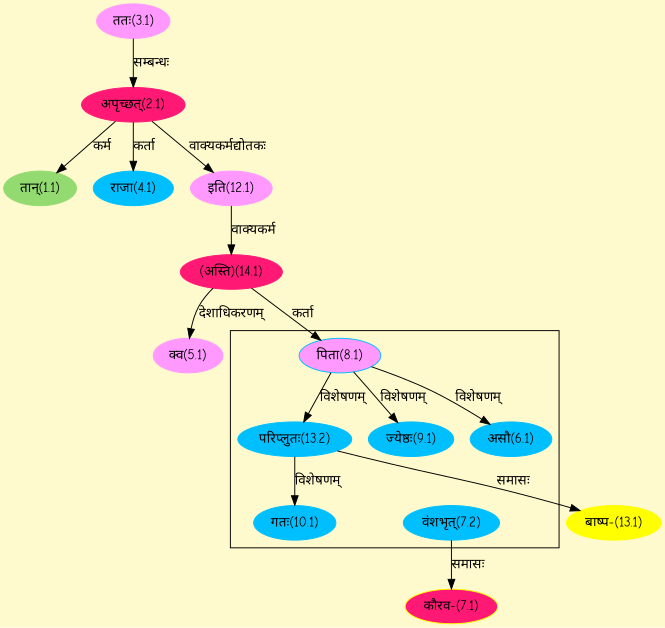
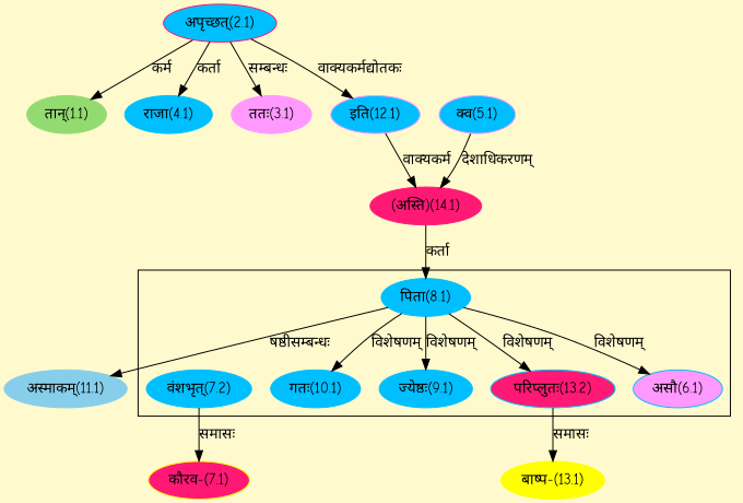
  digraph {
    bgcolor=lemonchiffon1
    compound=true
    fontname="Comic Neue"
    rankdir=BT
    node [color="#00BFFF" fontname="Comic Neue" style=filled]
    edge [dir=back fontname="Comic Neue"]
-   n1 [label="असौ(6.1)"]
-   n2 [label="पिता(8.1)" fillcolor="#FF99FF"]
+   n1 [label="असौ(6.1)" fillcolor="#FF99FF"]
+   n2 [label="पिता(8.1)"]
    n3 [label="वंशभृत्(7.2)"]
    n4 [label="ज्येष्ठः(9.1)"]
    n5 [label="गतः(10.1)"]
-   n6 [label="परिप्लुतः(13.2)"]
+   n6 [label="परिप्लुतः(13.2)" fillcolor="#FF1975"]
    n7 [color="#FF1975" label="(अस्ति)(14.1)"]
-   n8 [color="#FF99FF" label="इति(12.1)"]
+   n8 [color="#FF99FF" label="इति(12.1)" fillcolor="#00BFFF"]
    n9 [color="#93DB70" label="तान्(1.1)"]
-   n10 [color="#FF1975" label="अपृच्छत्(2.1)"]
+   n10 [color="#FF1975" label="अपृच्छत्(2.1)" fillcolor="#00BFFF"]
    n11 [label="राजा(4.1)"]
    n12 [color="#FF99FF" label="ततः(3.1)"]
-   n13 [color="#FF99FF" label="क्व(5.1)"]
+   n13 [color="#FF99FF" label="क्व(5.1)" fillcolor="#00BFFF"]
    n14 [color="#FFFF00" fillcolor="#FF1975" label="कौरव-(7.1)"]
+   n15 [color="#87CEEB" label="अस्माकम्(11.1)"]
    n16 [color="#FFFF00" label="बाष्प-(13.1)"]
    subgraph cluster_1 {
      n1
      n2
      n3
      n4
      n5
      n6
    }
    n1 -> n2 [label="विशेषणम्"]
    n2 -> n7 [label="कर्ता"]
    n4 -> n2 [label="विशेषणम्"]
-   n5 -> n6 [label="विशेषणम्"]
+   n5 -> n2 [label="विशेषणम्"]
    n6 -> n2 [label="विशेषणम्"]
    n7 -> n8 [label="वाक्यकर्म"]
    n8 -> n10 [label="वाक्यकर्मद्योतकः"]
    n9 -> n10 [label="कर्म"]
    n11 -> n10 [label="कर्ता"]
-   n10 -> n12 [label="सम्बन्धः"]
-   n13 -> n7 [label="देशाधिकरणम्"]
+   n12 -> n10 [label="सम्बन्धः"]
+   n7 -> n13 [label="देशाधिकरणम्"]
    n14 -> n3 [label="समासः"]
+   n15 -> n2 [label="षष्ठीसम्बन्धः"]
    n16 -> n6 [label="समासः"]
  }
